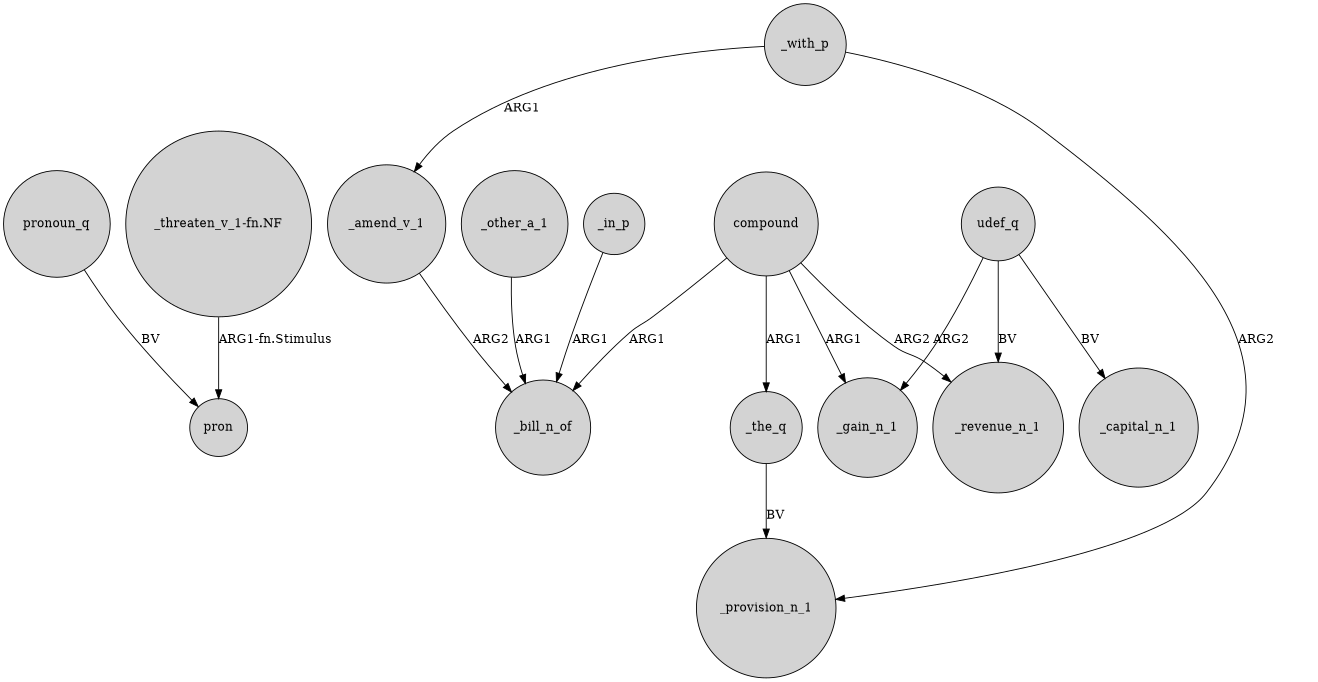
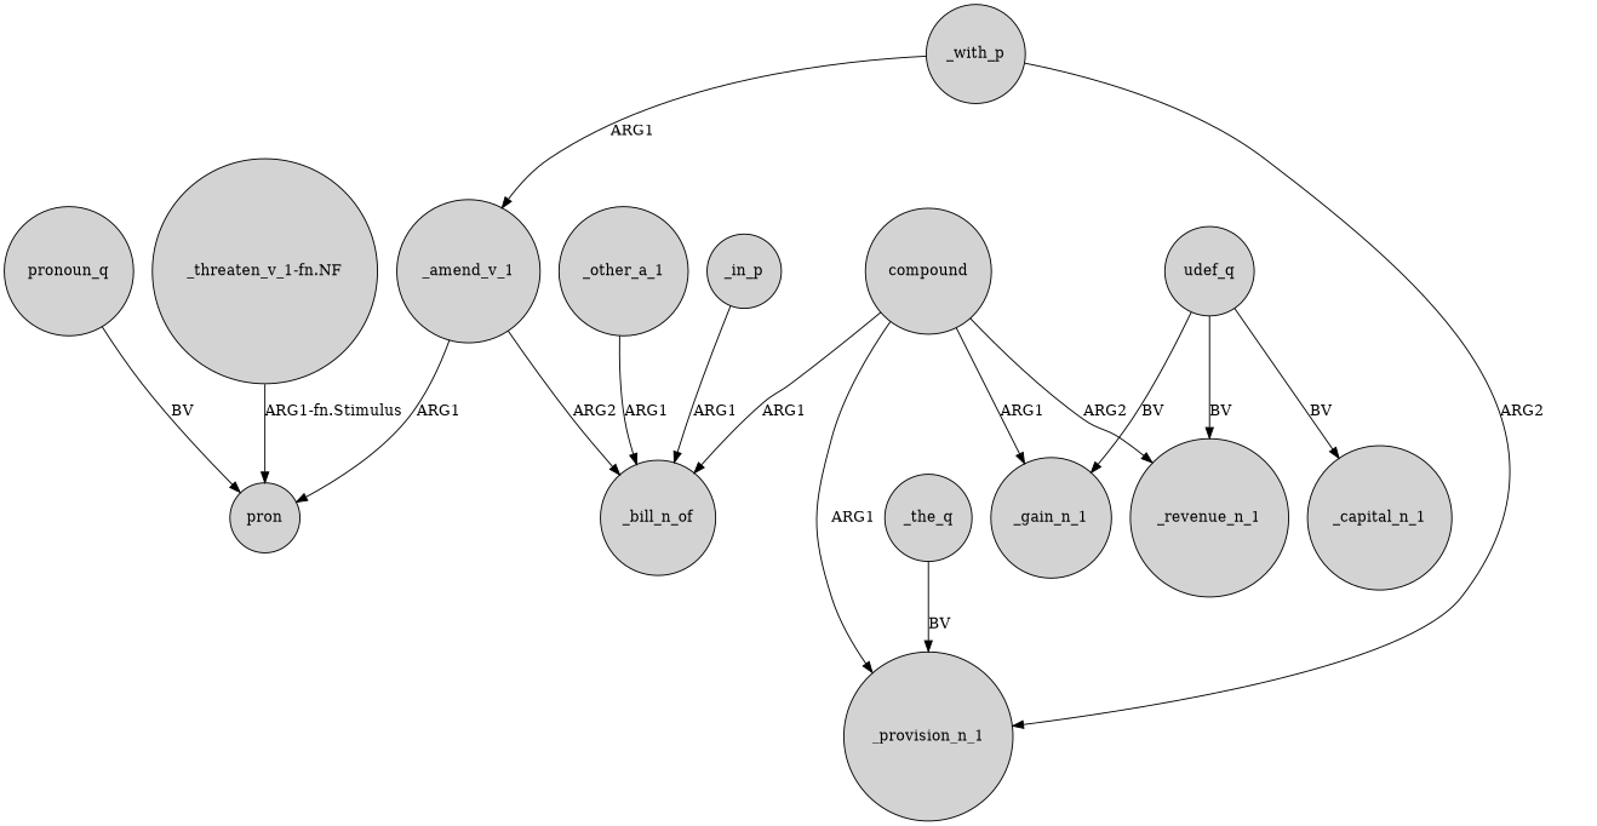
  digraph {
    node [shape=circle style=filled]
    _amend_v_1
    pron
    _bill_n_of
    compound
    _gain_n_1
    _provision_n_1
    _revenue_n_1
    _other_a_1
    udef_q
    _capital_n_1
    _in_p
    "_threaten_v_1-fn.NF"
    pronoun_q
    _the_q
    _with_p
+   _amend_v_1 -> pron [label=ARG1]
    _amend_v_1 -> _bill_n_of [label=ARG2]
    compound -> _bill_n_of [label=ARG1]
    compound -> _gain_n_1 [label=ARG1]
-   compound -> _the_q [label=ARG1]
+   compound -> _provision_n_1 [label=ARG1]
    compound -> _revenue_n_1 [label=ARG2]
    _other_a_1 -> _bill_n_of [label=ARG1]
-   udef_q -> _gain_n_1 [label=ARG2]
+   udef_q -> _gain_n_1 [label=BV]
    udef_q -> _revenue_n_1 [label=BV]
    udef_q -> _capital_n_1 [label=BV]
    _in_p -> _bill_n_of [label=ARG1]
    "_threaten_v_1-fn.NF" -> pron [label="ARG1-fn.Stimulus"]
    pronoun_q -> pron [label=BV]
    _the_q -> _provision_n_1 [label=BV]
    _with_p -> _amend_v_1 [label=ARG1]
    _with_p -> _provision_n_1 [label=ARG2]
  }
